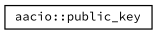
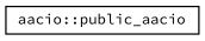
  digraph {
    rankdir=LR
    fontname="Source Code Pro"
-   n1 [color=black fillcolor=white fontname="Source Code Pro" fontsize=10 height=0.2 label="aacio::public_key" shape=record style=filled width=0.4]
+   n1 [color=black fillcolor=white fontname="Source Code Pro" fontsize=10 height=0.2 label="aacio::public_aacio" shape=record style=filled width=0.4]
  }
